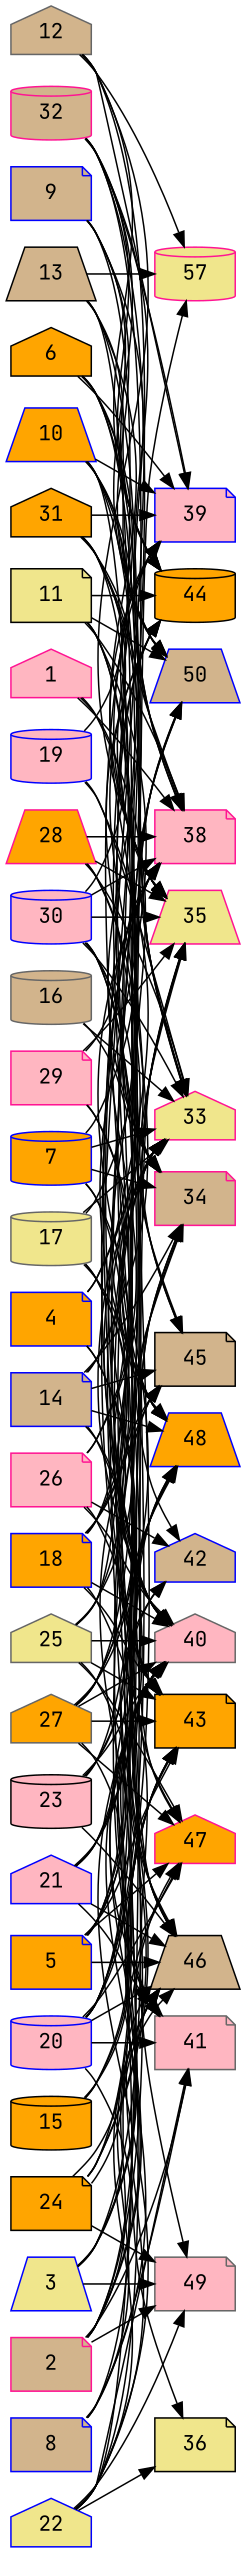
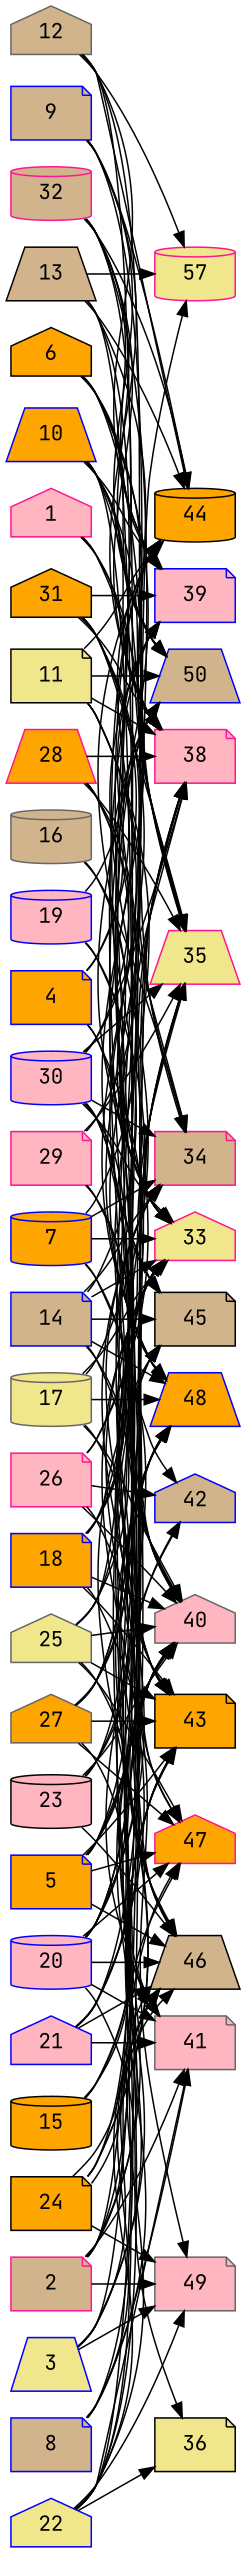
  digraph {
    fontname="JetBrains Mono"
    rankdir=LR
    node [alpha=0.16 color=blue fillcolor=orange fontname="JetBrains Mono" shape=note style=filled]
    edge [fontname="JetBrains Mono"]
    1 [color=deeppink expect_size=16339968 fillcolor=lightpink shape=house]
    35 [alpha=0.02 color=deeppink expect_size=24279040 fillcolor=khaki shape=trapezium]
    38 [color=deeppink expect_size=24772608 fillcolor=lightpink]
    45 [alpha=0.18 color=black expect_size=25865216 fillcolor=tan]
    2 [alpha=0.15 color=deeppink expect_size=27456512 fillcolor=tan]
    33 [alpha=0.01 color=deeppink expect_size=37993472 fillcolor=khaki shape=house]
    40 [alpha=0.20 color=gray40 expect_size=13437952 fillcolor=lightpink shape=house]
    41 [alpha=0.08 color=gray40 expect_size=50026496 fillcolor=lightpink]
    43 [alpha=0.02 color=black expect_size=49323008]
    46 [alpha=0.14 color=black expect_size=31226880 fillcolor=tan shape=trapezium]
    49 [alpha=0.11 color=gray40 expect_size=5906432 fillcolor=lightpink]
    3 [alpha=0.04 expect_size=44354560 fillcolor=khaki shape=trapezium]
    4 [expect_size=25205760]
    44 [alpha=0.12 color=black expect_size=5567488 shape=cylinder]
    47 [alpha=0.06 color=deeppink expect_size=22385664 shape=house]
    50 [alpha=0.11 expect_size=9079808 fillcolor=tan shape=trapezium]
    5 [alpha=0.14 expect_size=34166784]
    34 [alpha=0.09 color=deeppink expect_size=43333632 fillcolor=tan]
    39 [alpha=0.01 expect_size=34027520 fillcolor=lightpink]
    42 [alpha=0.08 expect_size=37635072 fillcolor=tan shape=house]
    6 [alpha=0.06 color=black expect_size=22580224 shape=house]
    7 [alpha=0.13 expect_size=30898176 shape=cylinder]
    8 [alpha=0.06 expect_size=6482944 fillcolor=tan]
    9 [alpha=0.08 expect_size=21006336 fillcolor=tan]
    10 [alpha=0.17 expect_size=45078528 shape=trapezium]
    11 [alpha=0.01 color=black expect_size=40642560 fillcolor=khaki]
    48 [alpha=0.07 expect_size=14456832 shape=trapezium]
    12 [alpha=0.03 color=gray40 expect_size=31117312 fillcolor=tan shape=house]
    n29 [alpha=0.17 color=deeppink expect_size=17094656 fillcolor=khaki label=57 shape=cylinder]
    13 [alpha=0.02 color=black expect_size=20089856 fillcolor=tan shape=trapezium]
    14 [alpha=0.19 expect_size=30368768 fillcolor=tan]
    15 [alpha=0.15 color=black expect_size=20624384 shape=cylinder]
    16 [alpha=0.07 color=gray40 expect_size=5976064 fillcolor=tan shape=cylinder]
    17 [alpha=0.11 color=gray40 expect_size=20357120 fillcolor=khaki shape=cylinder]
    18 [alpha=0.17 expect_size=50894848]
    19 [alpha=0.11 expect_size=17588224 fillcolor=lightpink shape=cylinder]
    20 [alpha=0.01 expect_size=36774912 fillcolor=lightpink shape=cylinder]
    36 [color=black expect_size=9753600 fillcolor=khaki]
    21 [expect_size=29426688 fillcolor=lightpink shape=house]
    22 [alpha=0.01 expect_size=31593472 fillcolor=khaki shape=house]
    23 [alpha=0.02 color=black expect_size=39263232 fillcolor=lightpink shape=cylinder]
    24 [alpha=0.12 color=black expect_size=43136000]
    25 [alpha=0.14 color=gray40 expect_size=41591808 fillcolor=khaki shape=house]
    26 [alpha=0.03 color=deeppink expect_size=29133824 fillcolor=lightpink]
    27 [alpha=0.03 color=gray40 expect_size=44828672 shape=house]
    28 [alpha=0.04 color=deeppink expect_size=23636992 shape=trapezium]
    29 [alpha=0.11 color=deeppink expect_size=15606784 fillcolor=lightpink]
    30 [expect_size=40942592 fillcolor=lightpink shape=cylinder]
    31 [alpha=0.15 color=black expect_size=43868160 shape=house]
    32 [alpha=0.05 color=deeppink expect_size=35480576 fillcolor=tan shape=cylinder]
    1 -> 35
    1 -> 38
    1 -> 45
    2 -> 38
    2 -> 33
    2 -> 40
    2 -> 41
    2 -> 43
    2 -> 46
    2 -> 49
    3 -> 38
    3 -> 40
    3 -> 43
    3 -> 46
    3 -> 49
    4 -> 43
    4 -> 44
    4 -> 47
    4 -> 50
    5 -> 40
    5 -> 43
    5 -> 46
    5 -> 47
    5 -> 34
    5 -> 39
    5 -> 42
    6 -> 35
    6 -> 33
    6 -> 43
    6 -> 50
    6 -> 39
    7 -> 33
    7 -> 40
    7 -> 46
    7 -> 34
    7 -> 39
    8 -> 45
    8 -> 41
    8 -> 43
    8 -> 46
    9 -> 38
    9 -> 44
    9 -> 50
    9 -> 34
    10 -> 35
    10 -> 38
    10 -> 40
    10 -> 46
    10 -> 50
    10 -> 39
    11 -> 38
    11 -> 45
    11 -> 44
    11 -> 50
    11 -> 42
    11 -> 48
    12 -> 35
    12 -> 40
    12 -> 44
    12 -> 39
    12 -> n29
    13 -> 35
    13 -> 33
    13 -> 44
    13 -> 47
    13 -> n29
    14 -> 45
    14 -> 33
    14 -> 40
    14 -> 41
    14 -> 50
    14 -> 34
    14 -> 48
    15 -> 40
    15 -> 43
    15 -> 47
    16 -> 33
    16 -> 34
    17 -> 33
    17 -> 40
    17 -> 43
    17 -> 44
    17 -> 48
    18 -> 45
    18 -> 33
    18 -> 40
    18 -> 43
    18 -> 49
    18 -> 44
    18 -> 34
    19 -> 33
    19 -> 40
    19 -> 39
    20 -> 35
    20 -> 33
    20 -> 40
    20 -> 41
    20 -> 46
    20 -> 47
    20 -> 50
    20 -> 34
    20 -> 36
    21 -> 35
    21 -> 33
    21 -> 40
    21 -> 41
    21 -> 46
    21 -> 48
    22 -> 35
    22 -> 40
    22 -> 41
    22 -> 46
    22 -> 49
    22 -> 47
    22 -> 48
    22 -> 36
    23 -> 35
    23 -> 40
    23 -> 46
    23 -> 42
    23 -> 48
    24 -> 45
    24 -> 33
    24 -> 46
    24 -> 46
    24 -> 49
    24 -> 48
    25 -> 40
    25 -> 43
    25 -> 46
    25 -> 47
    25 -> 50
    25 -> 34
    25 -> n29
    26 -> 35
    26 -> 38
    26 -> 40
    26 -> 46
    26 -> 42
    27 -> 38
    27 -> 33
-   27 -> 40
    27 -> 41
    27 -> 43
    27 -> 44
    27 -> 47
    27 -> 48
    28 -> 35
    28 -> 38
    28 -> 33
    28 -> 34
    28 -> 48
    29 -> 35
    29 -> 38
    29 -> 40
    29 -> 48
    30 -> 35
    30 -> 38
    30 -> 45
    30 -> 33
    30 -> 41
    30 -> 46
    30 -> 34
    30 -> 39
    31 -> 35
    31 -> 38
    31 -> 33
    31 -> 34
    31 -> 39
    31 -> 48
    32 -> 38
    32 -> 33
    32 -> 43
    32 -> 44
    32 -> 50
    32 -> 39
  }
